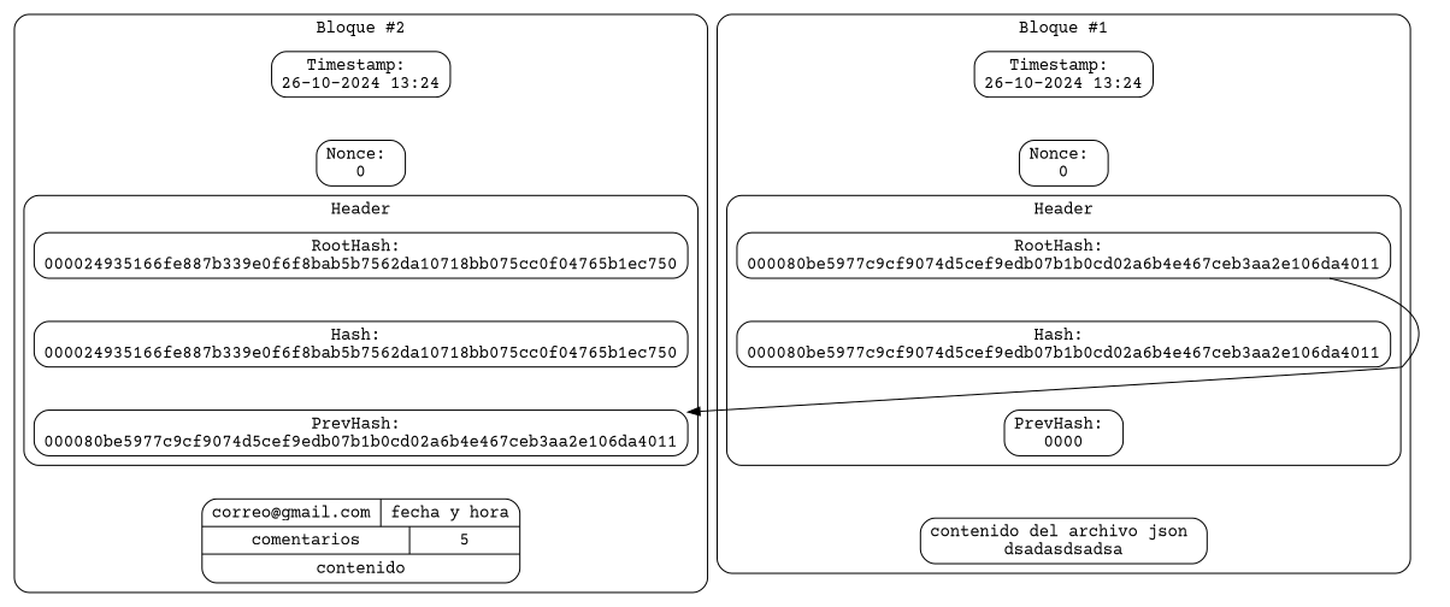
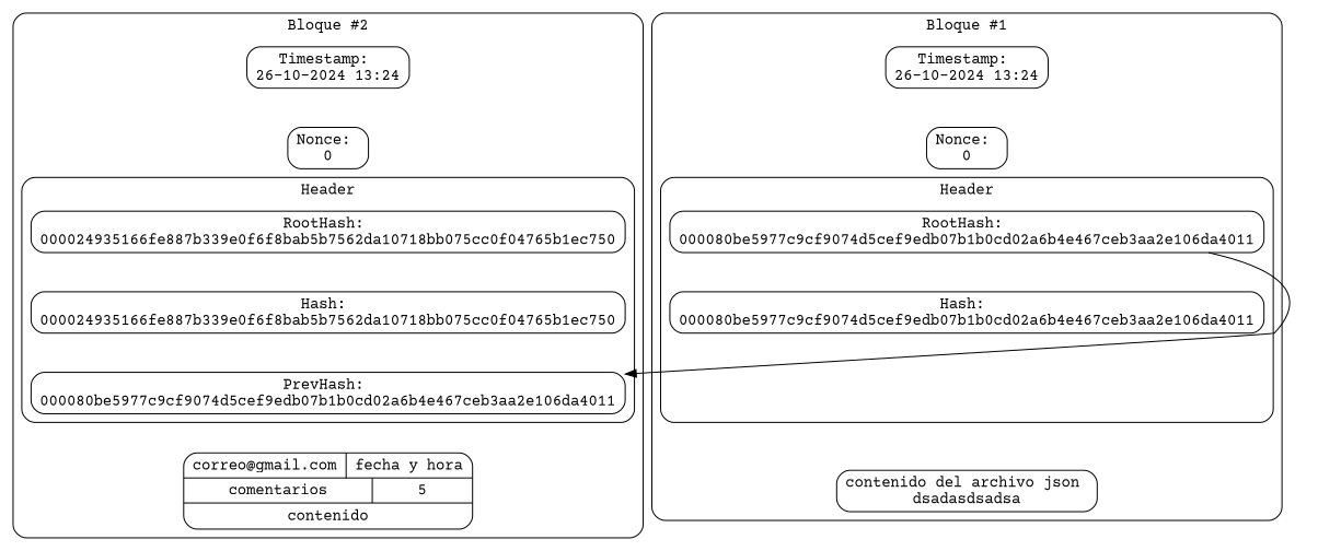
  digraph {
    fontname="Courier Prime"
    node [shape=box style=rounded fontname="Courier Prime"]
    edge [style=invis fontname="Courier Prime"]
    n1 [label="RootHash: \n000080be5977c9cf9074d5cef9edb07b1b0cd02a6b4e467ceb3aa2e106da4011"]
    n2 [label="Hash: \n000080be5977c9cf9074d5cef9edb07b1b0cd02a6b4e467ceb3aa2e106da4011"]
-   n3 [label="PrevHash: \n0000"]
    n4 [label="Timestamp: \n26-10-2024 13:24"]
    n5 [label="Nonce: \n0"]
    n6 [label="contenido del archivo json \ndsadasdsadsa"]
    n7 [label="RootHash: \n000024935166fe887b339e0f6f8bab5b7562da10718bb075cc0f04765b1ec750"]
    n8 [label="Hash: \n000024935166fe887b339e0f6f8bab5b7562da10718bb075cc0f04765b1ec750"]
    n9 [label="PrevHash: \n000080be5977c9cf9074d5cef9edb07b1b0cd02a6b4e467ceb3aa2e106da4011"]
    n10 [label="Timestamp: \n26-10-2024 13:24"]
    n11 [label="Nonce: \n0"]
    n12 [label="{{correo@gmail.com|fecha y hora}|{comentarios | 5}|contenido}" shape=record]
    subgraph cluster_1 {
      color=black
      label="Bloque #1"
      style=rounded
      n4
      n5
      n6
      subgraph cluster_2 {
        color=black
        label=Header
        style=rounded
        n1
        n2
-       n3
      }
    }
    subgraph cluster_3 {
      color=black
      label="Bloque #2"
      style=rounded
      n10
      n11
      n12
      subgraph cluster_4 {
        color=black
        label=Header
        style=rounded
        n7
        n8
        n9
      }
    }
    n1 -> n2
    n1 -> n9 [constraint=false style=""]
-   n2 -> n3
-   n3 -> n6
    n4 -> n5
    n5 -> n1
    n7 -> n8
    n8 -> n9
    n9 -> n12
    n10 -> n11
    n11 -> n7
  }
